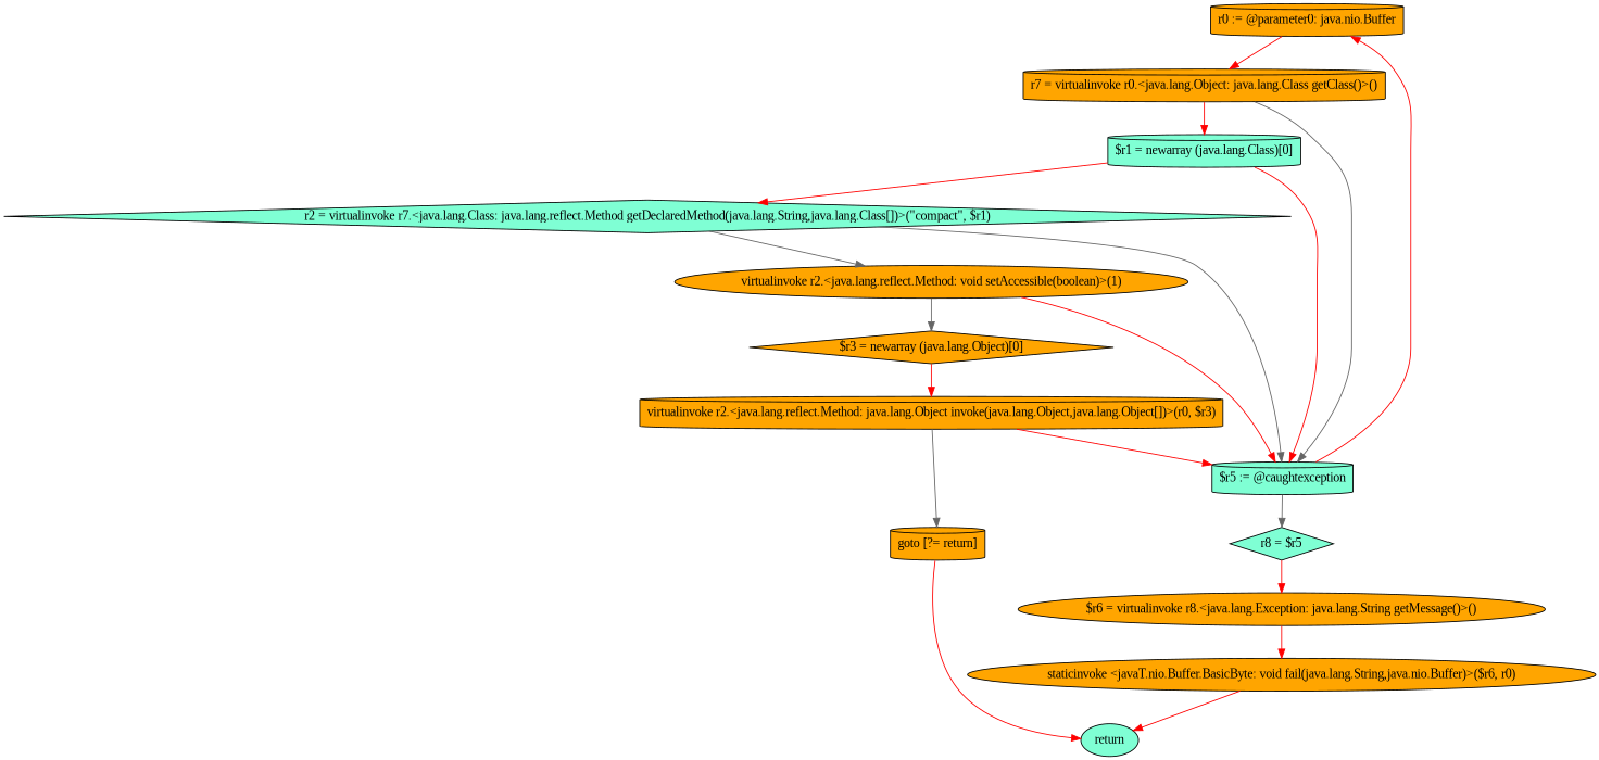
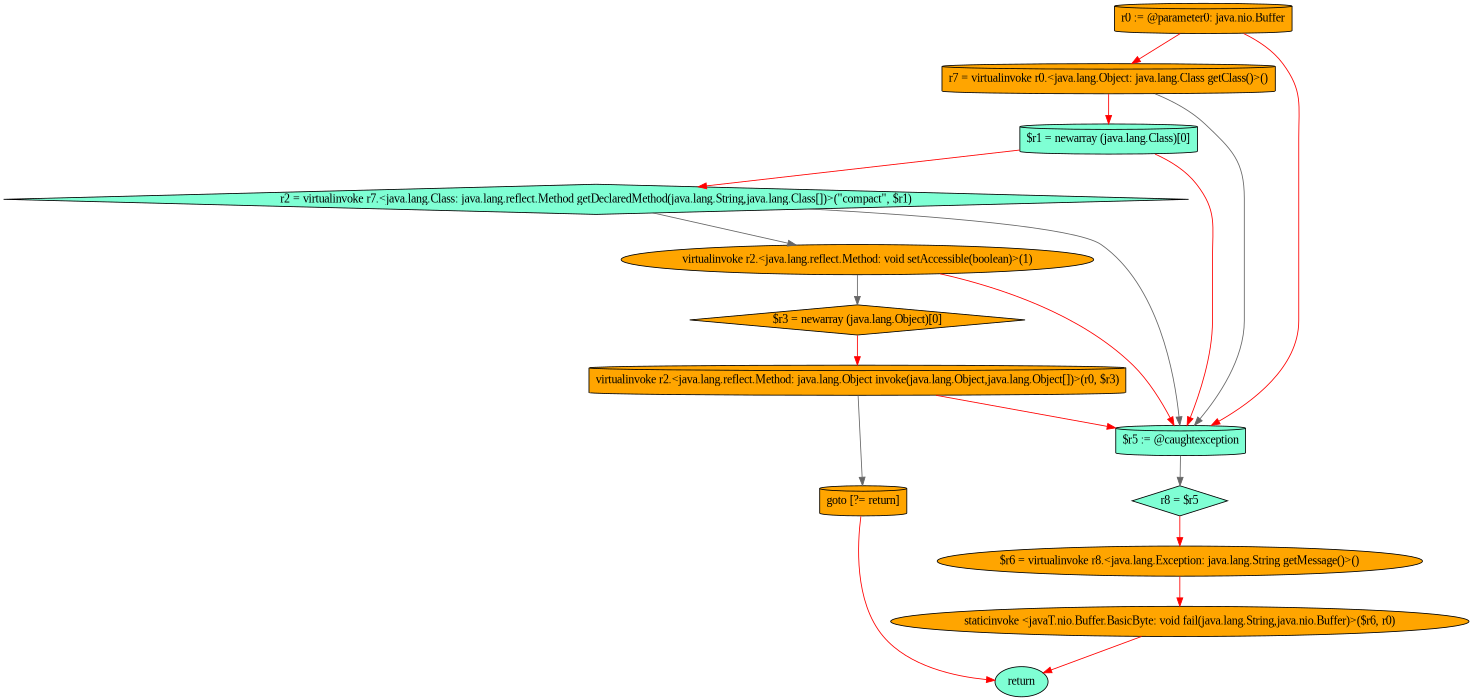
  digraph {
    fontname="Liberation Serif"
    node [fillcolor=orange fontname="Liberation Serif" shape=cylinder style=filled]
    edge [color=red fontname="Liberation Serif"]
    "r0 := @parameter0: java.nio.Buffer"
    "r7 = virtualinvoke r0.<java.lang.Object: java.lang.Class getClass()>()"
    "$r5 := @caughtexception" [fillcolor=aquamarine]
    "$r1 = newarray (java.lang.Class)[0]" [fillcolor=aquamarine]
    "r8 = $r5" [fillcolor=aquamarine shape=diamond]
    "r2 = virtualinvoke r7.<java.lang.Class: java.lang.reflect.Method getDeclaredMethod(java.lang.String,java.lang.Class[])>(\"compact\", $r1)" [fillcolor=aquamarine shape=diamond]
    "virtualinvoke r2.<java.lang.reflect.Method: void setAccessible(boolean)>(1)" [shape=ellipse]
    "$r3 = newarray (java.lang.Object)[0]" [shape=diamond]
    "virtualinvoke r2.<java.lang.reflect.Method: java.lang.Object invoke(java.lang.Object,java.lang.Object[])>(r0, $r3)"
    "goto [?= return]"
    return [fillcolor=aquamarine shape=ellipse]
    "$r6 = virtualinvoke r8.<java.lang.Exception: java.lang.String getMessage()>()" [shape=ellipse]
    "staticinvoke <javaT.nio.Buffer.BasicByte: void fail(java.lang.String,java.nio.Buffer)>($r6, r0)" [shape=ellipse]
    "r0 := @parameter0: java.nio.Buffer" -> "r7 = virtualinvoke r0.<java.lang.Object: java.lang.Class getClass()>()"
-   "$r5 := @caughtexception" -> "r0 := @parameter0: java.nio.Buffer"
+   "r0 := @parameter0: java.nio.Buffer" -> "$r5 := @caughtexception"
    "r7 = virtualinvoke r0.<java.lang.Object: java.lang.Class getClass()>()" -> "$r5 := @caughtexception" [color=gray40]
    "r7 = virtualinvoke r0.<java.lang.Object: java.lang.Class getClass()>()" -> "$r1 = newarray (java.lang.Class)[0]"
    "$r5 := @caughtexception" -> "r8 = $r5" [color=gray40]
    "$r1 = newarray (java.lang.Class)[0]" -> "$r5 := @caughtexception"
    "$r1 = newarray (java.lang.Class)[0]" -> "r2 = virtualinvoke r7.<java.lang.Class: java.lang.reflect.Method getDeclaredMethod(java.lang.String,java.lang.Class[])>(\"compact\", $r1)"
    "r8 = $r5" -> "$r6 = virtualinvoke r8.<java.lang.Exception: java.lang.String getMessage()>()"
    "r2 = virtualinvoke r7.<java.lang.Class: java.lang.reflect.Method getDeclaredMethod(java.lang.String,java.lang.Class[])>(\"compact\", $r1)" -> "$r5 := @caughtexception" [color=gray40]
    "r2 = virtualinvoke r7.<java.lang.Class: java.lang.reflect.Method getDeclaredMethod(java.lang.String,java.lang.Class[])>(\"compact\", $r1)" -> "virtualinvoke r2.<java.lang.reflect.Method: void setAccessible(boolean)>(1)" [color=gray40]
    "virtualinvoke r2.<java.lang.reflect.Method: void setAccessible(boolean)>(1)" -> "$r5 := @caughtexception"
    "virtualinvoke r2.<java.lang.reflect.Method: void setAccessible(boolean)>(1)" -> "$r3 = newarray (java.lang.Object)[0]" [color=gray40]
    "$r3 = newarray (java.lang.Object)[0]" -> "virtualinvoke r2.<java.lang.reflect.Method: java.lang.Object invoke(java.lang.Object,java.lang.Object[])>(r0, $r3)"
    "virtualinvoke r2.<java.lang.reflect.Method: java.lang.Object invoke(java.lang.Object,java.lang.Object[])>(r0, $r3)" -> "$r5 := @caughtexception"
    "virtualinvoke r2.<java.lang.reflect.Method: java.lang.Object invoke(java.lang.Object,java.lang.Object[])>(r0, $r3)" -> "goto [?= return]" [color=gray40]
    "goto [?= return]" -> return
    "$r6 = virtualinvoke r8.<java.lang.Exception: java.lang.String getMessage()>()" -> "staticinvoke <javaT.nio.Buffer.BasicByte: void fail(java.lang.String,java.nio.Buffer)>($r6, r0)"
    "staticinvoke <javaT.nio.Buffer.BasicByte: void fail(java.lang.String,java.nio.Buffer)>($r6, r0)" -> return
  }
